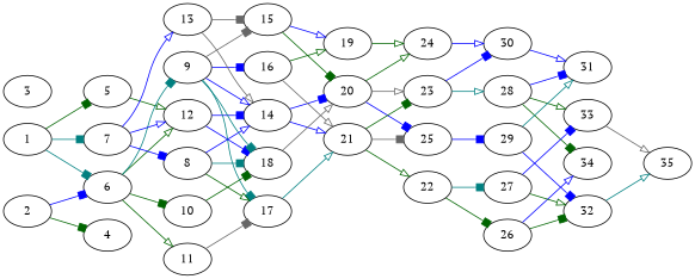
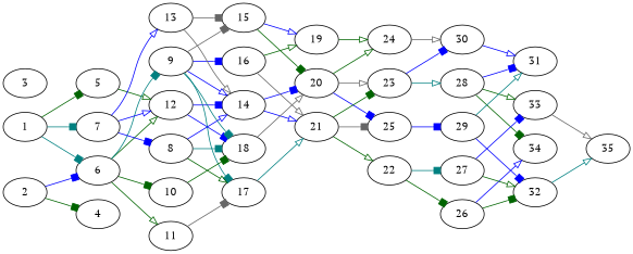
  digraph {
    fontname="PT Serif"
    rankdir=LR
    node [alpha=0.20 fontname="PT Serif"]
    edge [arrowhead=box color=blue fontname="PT Serif"]
    1 [expect_size=41867264]
    5 [alpha=0.09 expect_size=34127872]
    6 [alpha=0.01 expect_size=35289088]
    7 [alpha=0.12 expect_size=7802880]
    12 [alpha=0.09 expect_size=29499392]
    9 [alpha=0.02 expect_size=27188224]
    10 [alpha=0.08 expect_size=46801920]
    11 [alpha=0.19 expect_size=30657536]
    8 [alpha=0.18 expect_size=38694912]
    13 [alpha=0.16 expect_size=33107968]
    14 [alpha=0.16 expect_size=36330496]
    18 [alpha=0.14 expect_size=38405120]
    17 [alpha=0.00 expect_size=11082752]
    15 [alpha=0.13 expect_size=35390464]
    16 [alpha=0.12 expect_size=9715712]
    2 [alpha=0.02 expect_size=25587712]
    4 [expect_size=17242112]
    3 [alpha=0.01 expect_size=6461440]
    20 [alpha=0.18 expect_size=36352000]
    21 [alpha=0.12 expect_size=7500800]
    19 [expect_size=32718848]
    24 [alpha=0.05 expect_size=17541120]
    23 [alpha=0.17 expect_size=27234304]
    25 [alpha=0.05 expect_size=8836096]
    22 [alpha=0.14 expect_size=5670912]
    30 [alpha=0.12 expect_size=51923968]
    28 [expect_size=19771392]
    29 [alpha=0.17 expect_size=51977216]
    26 [alpha=0.18 expect_size=38890496]
    27 [alpha=0.11 expect_size=19246080]
    31 [alpha=0.18 expect_size=47404032]
    34 [alpha=0.03 expect_size=5940224]
    33 [alpha=0.02 expect_size=13630464]
    32 [alpha=0.14 expect_size=27857920]
    35 [alpha=0.17 expect_size=16787456]
    1 -> 5 [color=darkgreen]
    1 -> 6 [color=teal]
    1 -> 7 [color=teal]
    5 -> 12 [arrowhead=onormal color=darkgreen]
    6 -> 12 [arrowhead=onormal color=darkgreen]
    6 -> 9 [color=teal]
    6 -> 10 [color=darkgreen]
    6 -> 11 [arrowhead=onormal color=darkgreen]
    7 -> 12 [arrowhead=onormal]
    7 -> 8
    7 -> 13 [arrowhead=onormal]
    12 -> 14
    12 -> 18
    9 -> 14 [arrowhead=onormal]
    9 -> 18 [color=teal]
    9 -> 17 [color=teal]
    9 -> 15 [color=gray40]
    9 -> 16
    10 -> 18 [color=darkgreen]
    11 -> 17 [color=gray40]
    8 -> 14 [arrowhead=onormal]
    8 -> 18 [color=teal]
    8 -> 17 [arrowhead=onormal color=darkgreen]
    13 -> 14 [arrowhead=onormal color=gray40]
    13 -> 15 [color=gray40]
    14 -> 20
    14 -> 21 [arrowhead=onormal]
    18 -> 20 [arrowhead=onormal color=gray40]
    17 -> 21 [arrowhead=onormal color=teal]
    15 -> 20 [color=darkgreen]
    15 -> 19 [arrowhead=onormal]
    16 -> 21 [arrowhead=onormal color=gray40]
    16 -> 19 [arrowhead=onormal color=darkgreen]
    2 -> 6
    2 -> 4 [color=darkgreen]
    20 -> 24 [arrowhead=onormal color=darkgreen]
    20 -> 23 [arrowhead=onormal color=gray40]
    20 -> 25
    21 -> 23 [color=darkgreen]
    21 -> 25 [color=gray40]
    21 -> 22 [arrowhead=onormal color=darkgreen]
    19 -> 24 [arrowhead=onormal color=darkgreen]
-   24 -> 30 [arrowhead=onormal]
+   24 -> 30 [arrowhead=onormal color=gray40]
    23 -> 30
    23 -> 28 [arrowhead=onormal color=teal]
    25 -> 29
    22 -> 26 [color=darkgreen]
    22 -> 27 [color=teal]
    30 -> 31 [arrowhead=onormal]
    28 -> 31
    28 -> 34 [color=darkgreen]
    28 -> 33 [arrowhead=onormal color=darkgreen]
    29 -> 31 [arrowhead=onormal color=teal]
    29 -> 32
    26 -> 34 [arrowhead=onormal]
    26 -> 32 [color=darkgreen]
    27 -> 33
    27 -> 32 [arrowhead=onormal color=darkgreen]
    33 -> 35 [arrowhead=onormal color=gray40]
    32 -> 35 [arrowhead=onormal color=teal]
  }
